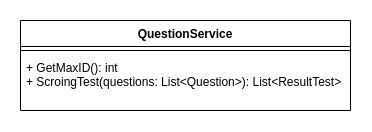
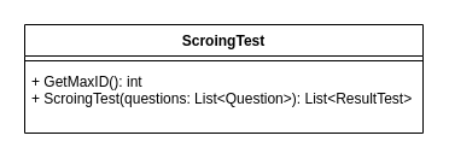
  <mxCell id="0" />
  <mxCell id="1" parent="0" />
- <mxCell id="2" value="QuestionService" style="swimlane;fontStyle=1;align=center;verticalAlign=top;childLayout=stackLayout;horizontal=1;startSize=26;horizontalStack=0;resizeParent=1;resizeParentMax=0;resizeLast=0;collapsible=1;marginBottom=0;" vertex="1" parent="1"><mxGeometry x="20" y="20" width="330" height="90" as="geometry" /></mxCell>
+ <mxCell id="2" value="ScroingTest" style="swimlane;fontStyle=1;align=center;verticalAlign=top;childLayout=stackLayout;horizontal=1;startSize=26;horizontalStack=0;resizeParent=1;resizeParentMax=0;resizeLast=0;collapsible=1;marginBottom=0;" vertex="1" parent="1"><mxGeometry x="20" y="20" width="330" height="90" as="geometry" /></mxCell>
  <mxCell id="3" value="" style="line;strokeWidth=1;fillColor=none;align=left;verticalAlign=middle;spacingTop=-1;spacingLeft=3;spacingRight=3;rotatable=0;labelPosition=right;points=[];portConstraint=eastwest;strokeColor=inherit;" vertex="1" parent="2"><mxGeometry y="26" width="330" height="8" as="geometry" /></mxCell>
  <mxCell id="4" value="+ GetMaxID(): int&#10;+ ScroingTest(questions: List&lt;Question&gt;): List&lt;ResultTest&gt;" style="text;strokeColor=none;fillColor=none;align=left;verticalAlign=top;spacingLeft=4;spacingRight=4;overflow=hidden;rotatable=0;points=[[0,0.5],[1,0.5]];portConstraint=eastwest;" vertex="1" parent="2"><mxGeometry y="34" width="330" height="56" as="geometry" /></mxCell>
